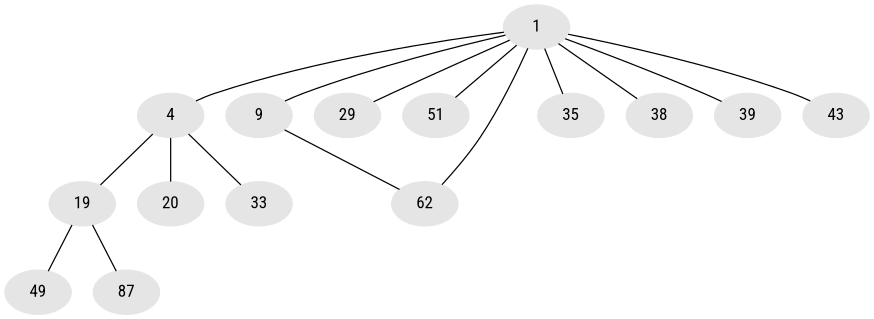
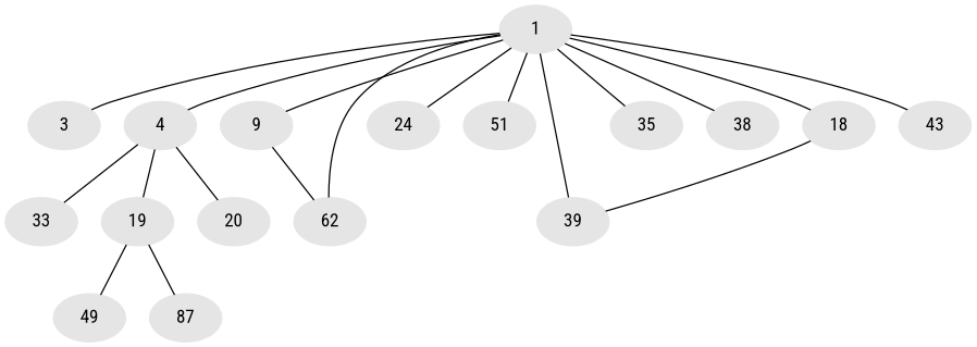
  graph {
    fontname="Roboto Condensed"
    node [color=gray90 fontname="Roboto Condensed" style=filled]
    edge [fontname="Roboto Condensed"]
    1 [super="+2+25+7+12"]
+   3
    4 [super="+9+13+51+16+17+5"]
    n4 [label=9 super="+8+50+15"]
-   24 [label=29]
+   18 [super="+22+34"]
+   24
    n7 [label=51]
    n8 [label=62]
    35 [super="+45"]
    38
    39 [super="+53"]
    43 [super="+59"]
    19 [super="+23+28"]
    20
    33
    n16 [label=49 super="+44"]
    n17 [label=87]
+   1 -- 3
    1 -- 4
    1 -- n4
+   1 -- 18
    1 -- 24
    1 -- n7
    1 -- n8
    1 -- 35
    1 -- 38
    1 -- 39 [weight=2]
    1 -- 43
    4 -- 19
    4 -- 20
    4 -- 33
    n4 -- n8
+   18 -- 39
    19 -- n16
    19 -- n17
  }
